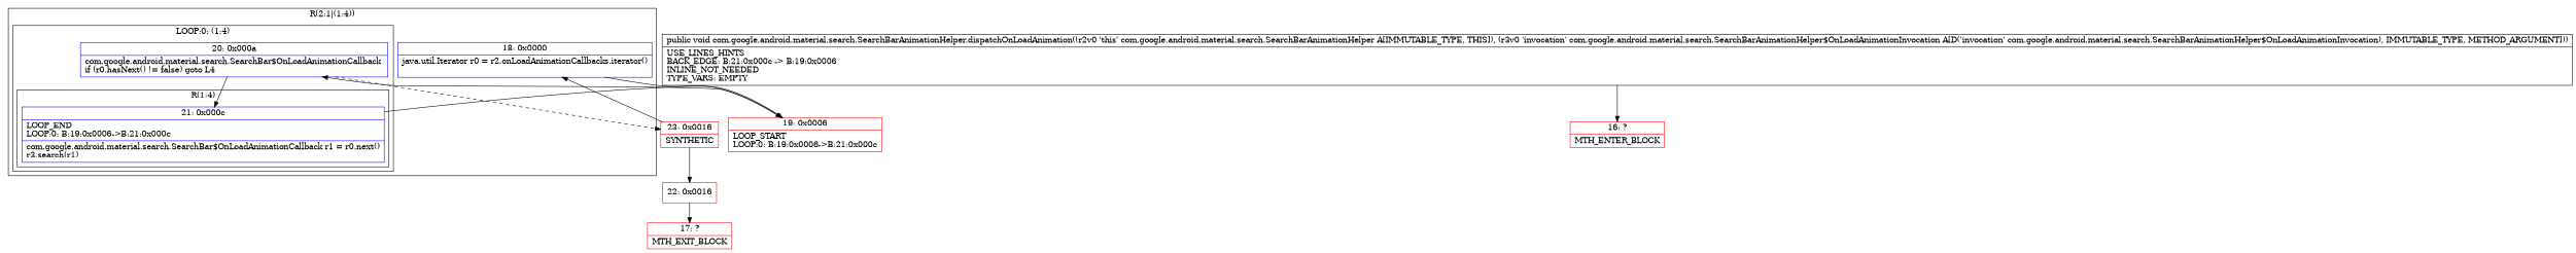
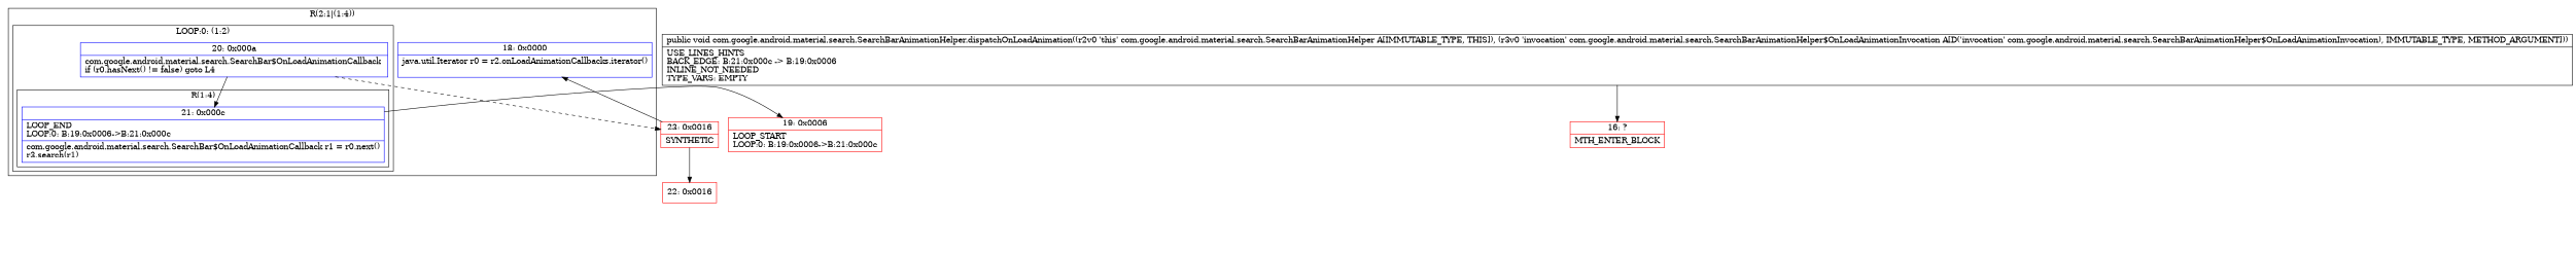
  digraph {
    node [color=red shape=record]
    n1 [color=blue label="{21\:\ 0x000c|LOOP_END\lLOOP:0: B:19:0x0006\-\>B:21:0x000c\l|com.google.android.material.search.SearchBar$OnLoadAnimationCallback r1 = r0.next()\lr3.search(r1)\l}"]
    n2 [color=blue label="{20\:\ 0x000a|com.google.android.material.search.SearchBar$OnLoadAnimationCallback \lif (r0.hasNext() != false) goto L4\l}"]
    n3 [color=blue label="{18\:\ 0x0000|java.util.Iterator r0 = r2.onLoadAnimationCallbacks.iterator()\l\l}"]
    n4 [label="{19\:\ 0x0006|LOOP_START\lLOOP:0: B:19:0x0006\-\>B:21:0x000c\l}"]
    n5 [label="{23\:\ 0x0016|SYNTHETIC\l}"]
    n6 [label="{22\:\ 0x0016}"]
    n7 [label="{16\:\ ?|MTH_ENTER_BLOCK\l}"]
-   n8 [label="{17\:\ ?|MTH_EXIT_BLOCK\l}"]
    n9 [label="{public void com.google.android.material.search.SearchBarAnimationHelper.dispatchOnLoadAnimation((r2v0 'this' com.google.android.material.search.SearchBarAnimationHelper A[IMMUTABLE_TYPE, THIS]), (r3v0 'invocation' com.google.android.material.search.SearchBarAnimationHelper$OnLoadAnimationInvocation A[D('invocation' com.google.android.material.search.SearchBarAnimationHelper$OnLoadAnimationInvocation), IMMUTABLE_TYPE, METHOD_ARGUMENT]))  | USE_LINES_HINTS\lBACK_EDGE: B:21:0x000c \-\> B:19:0x0006\lINLINE_NOT_NEEDED\lTYPE_VARS: EMPTY\l}" color=""]
    subgraph cluster_1 {
      label="R(2:1|(1:4))"
      n3
      subgraph cluster_2 {
-       label="LOOP:0: (1:4)"
+       label="LOOP:0: (1:2)"
        n2
        subgraph cluster_3 {
          label="R(1:4)"
          n1
        }
      }
    }
    n1 -> n4
    n2 -> n1
    n2 -> n5 [style=dashed]
-   n3 -> n4
-   n4 -> n2
    n5 -> n3
    n5 -> n6
-   n6 -> n8
    n9 -> n7
  }
